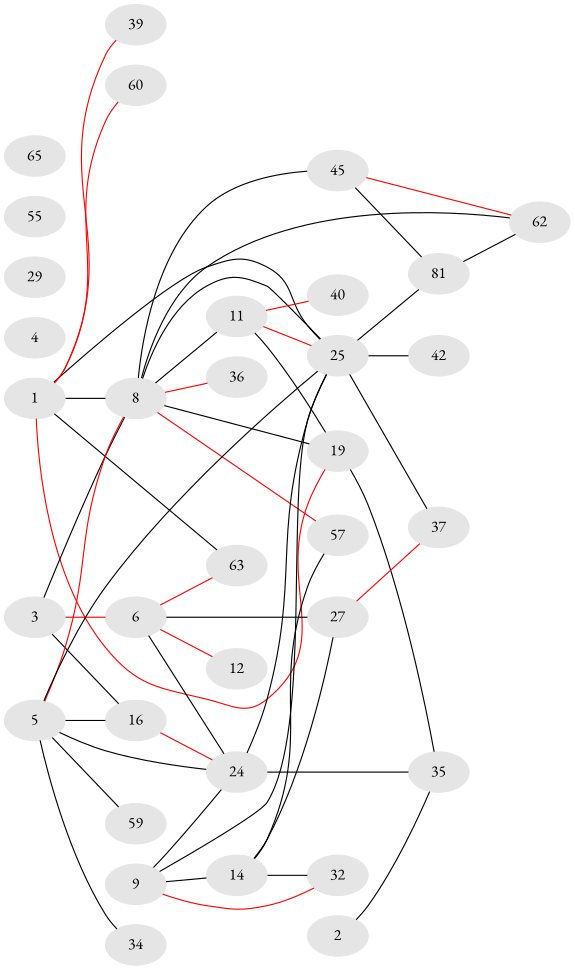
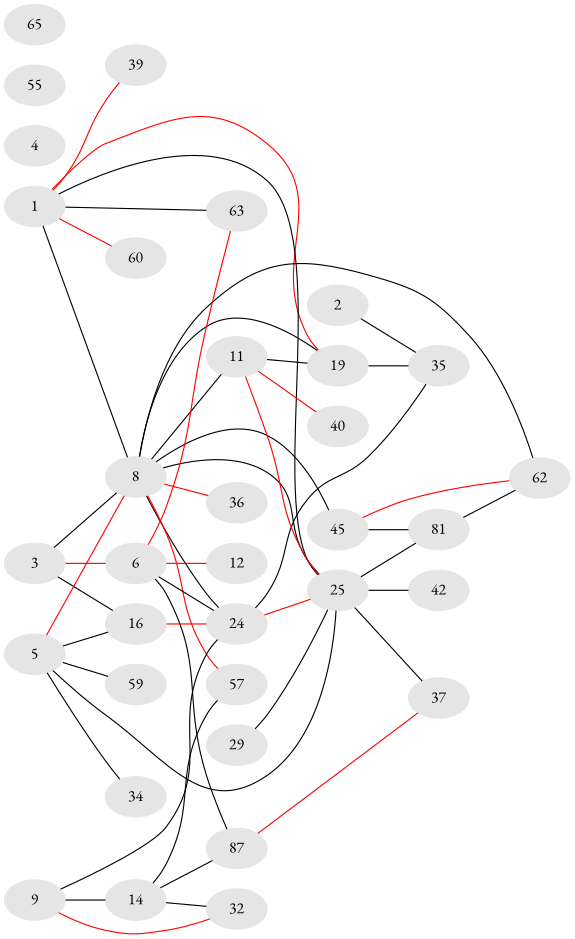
  graph {
    fontname="EB Garamond"
    rankdir=LR
    node [color=gray90 fontname="EB Garamond" style=filled]
    edge [color=black fontname="EB Garamond"]
    1 [super="+7"]
    8 [super="+46+17+51"]
    19 [super="+28+22"]
    25 [super="+43"]
    39 [super="+48"]
    60
    63
    24 [super="+53"]
    11 [super="+33+21"]
    36
    45 [super="+49"]
    n12 [label=57]
    62
    35 [super="+52"]
    37 [super="+54+56"]
    42
    n17 [label=81 super="+64"]
    2
    6 [super="+15+20"]
    12
-   27 [super="+38"]
+   27 [super="+38" label=87]
    3
    16 [super="+44"]
    4
    5 [super="+13+30+10"]
    34
    59
    40
    9 [super="+66"]
    14 [super="+18+26"]
    32 [super="+41"]
    29
    55
    65
    1 -- 8
    1 -- 19 [color=red]
    1 -- 25
    1 -- 39 [color=red]
    1 -- 60 [color=red]
    1 -- 63 [weight=2]
    8 -- 19
    8 -- 25
-   5 -- 24
+   8 -- 24
    8 -- 11
    8 -- 36 [color=red]
    8 -- 45
    8 -- n12 [color=red]
    8 -- 62
    19 -- 35
    25 -- 37
    25 -- 42
    25 -- n17
-   24 -- 25
+   24 -- 25 [color=red]
    24 -- 35
    11 -- 19
    11 -- 25 [color=red weight=2]
    11 -- 40 [color=red]
    45 -- 62 [color=red]
    45 -- n17
    n17 -- 62
    2 -- 35
    6 -- 63 [color=red]
    6 -- 24 [weight=2]
    6 -- 12 [color=red]
    6 -- 27
    27 -- 37 [color=red]
    3 -- 8
    3 -- 6 [color=red]
    3 -- 16
    16 -- 24 [color=red]
    5 -- 8 [color=red weight=2]
    5 -- 25
    5 -- 16
    5 -- 34
    5 -- 59
-   9 -- 25
+   29 -- 25
    9 -- 24
    9 -- 14
    9 -- 32 [color=red]
    14 -- n12
    14 -- 27
    14 -- 32 [weight=2]
  }
